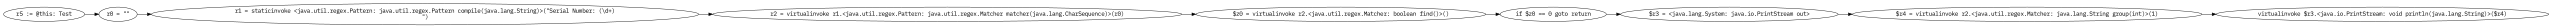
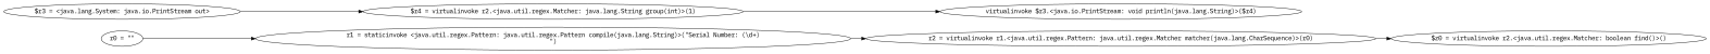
  digraph {
    fontname="IBM Plex Mono"
    rankdir=LR
    node [fontname="IBM Plex Mono"]
    edge [fontname="IBM Plex Mono"]
-   "r5 := @this: Test"
    "r0 = \"\""
    "r1 = staticinvoke <java.util.regex.Pattern: java.util.regex.Pattern compile(java.lang.String)>(\"Serial Number: (\\d+)\n\")"
    "r2 = virtualinvoke r1.<java.util.regex.Pattern: java.util.regex.Matcher matcher(java.lang.CharSequence)>(r0)"
    "$z0 = virtualinvoke r2.<java.util.regex.Matcher: boolean find()>()"
-   "if $z0 == 0 goto return"
    "$r3 = <java.lang.System: java.io.PrintStream out>"
    "$r4 = virtualinvoke r2.<java.util.regex.Matcher: java.lang.String group(int)>(1)"
    "virtualinvoke $r3.<java.io.PrintStream: void println(java.lang.String)>($r4)"
-   "r5 := @this: Test" -> "r0 = \"\""
    "r0 = \"\"" -> "r1 = staticinvoke <java.util.regex.Pattern: java.util.regex.Pattern compile(java.lang.String)>(\"Serial Number: (\\d+)\n\")"
    "r1 = staticinvoke <java.util.regex.Pattern: java.util.regex.Pattern compile(java.lang.String)>(\"Serial Number: (\\d+)\n\")" -> "r2 = virtualinvoke r1.<java.util.regex.Pattern: java.util.regex.Matcher matcher(java.lang.CharSequence)>(r0)"
    "r2 = virtualinvoke r1.<java.util.regex.Pattern: java.util.regex.Matcher matcher(java.lang.CharSequence)>(r0)" -> "$z0 = virtualinvoke r2.<java.util.regex.Matcher: boolean find()>()"
-   "$z0 = virtualinvoke r2.<java.util.regex.Matcher: boolean find()>()" -> "if $z0 == 0 goto return"
-   "if $z0 == 0 goto return" -> "$r3 = <java.lang.System: java.io.PrintStream out>"
    "$r3 = <java.lang.System: java.io.PrintStream out>" -> "$r4 = virtualinvoke r2.<java.util.regex.Matcher: java.lang.String group(int)>(1)"
    "$r4 = virtualinvoke r2.<java.util.regex.Matcher: java.lang.String group(int)>(1)" -> "virtualinvoke $r3.<java.io.PrintStream: void println(java.lang.String)>($r4)"
  }
